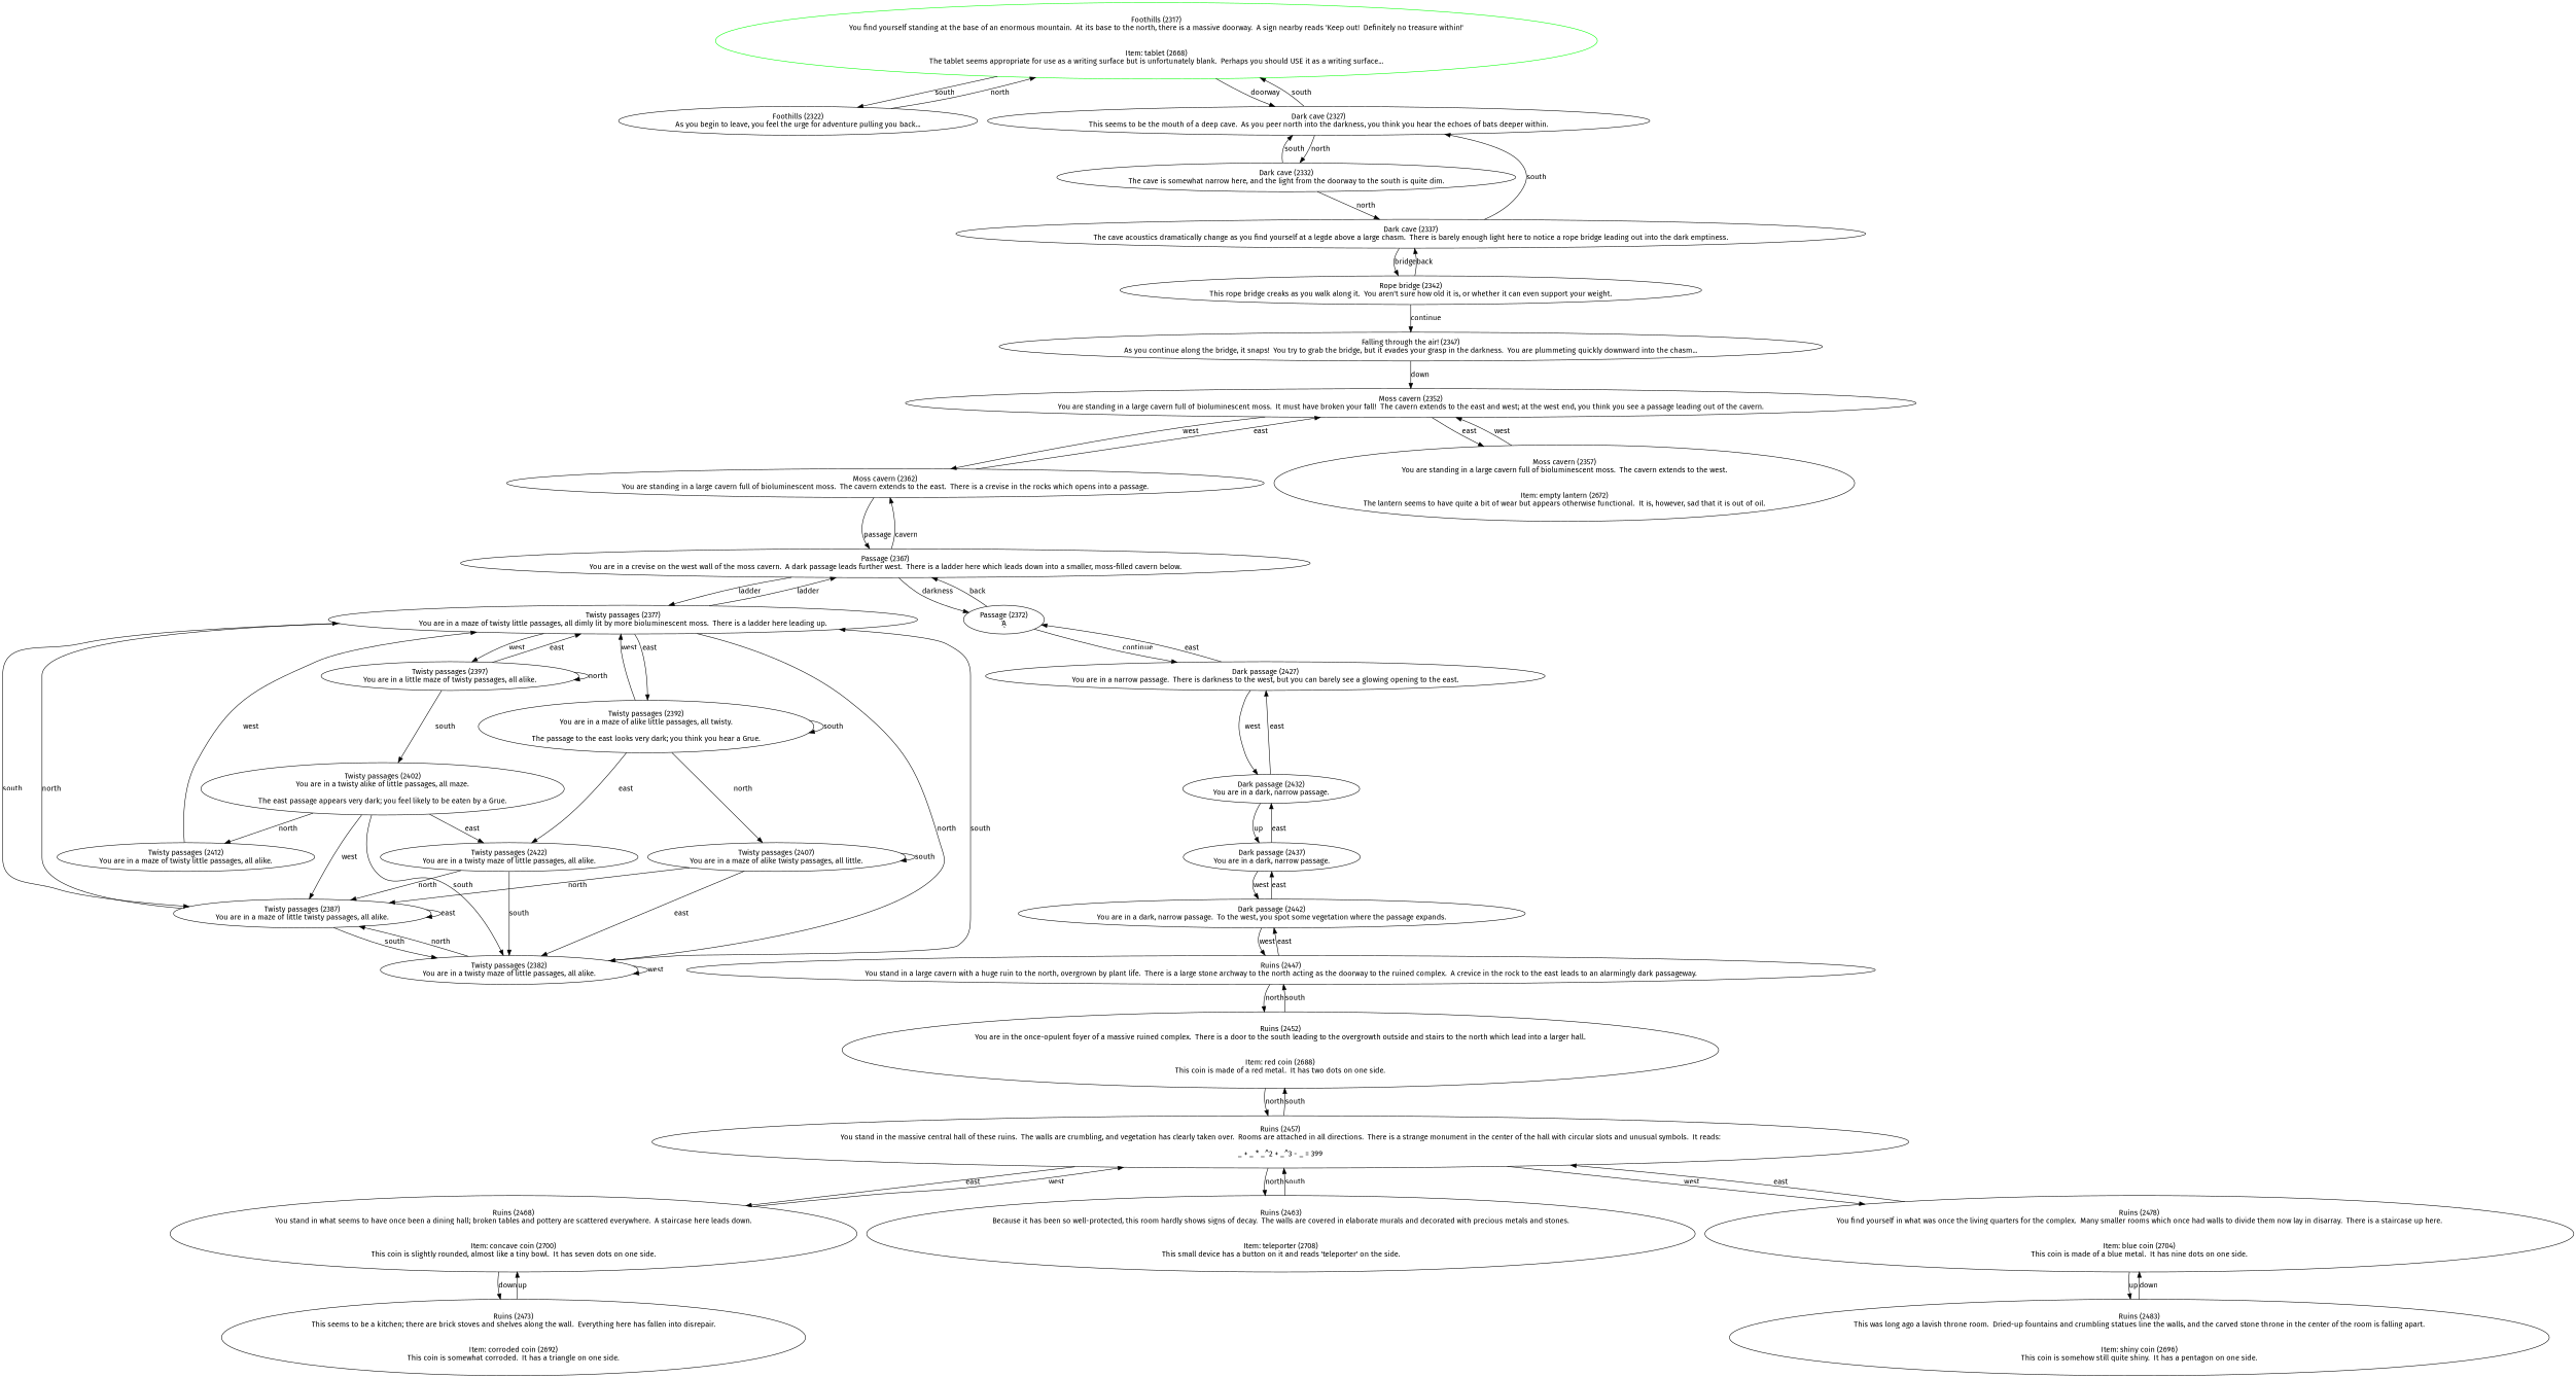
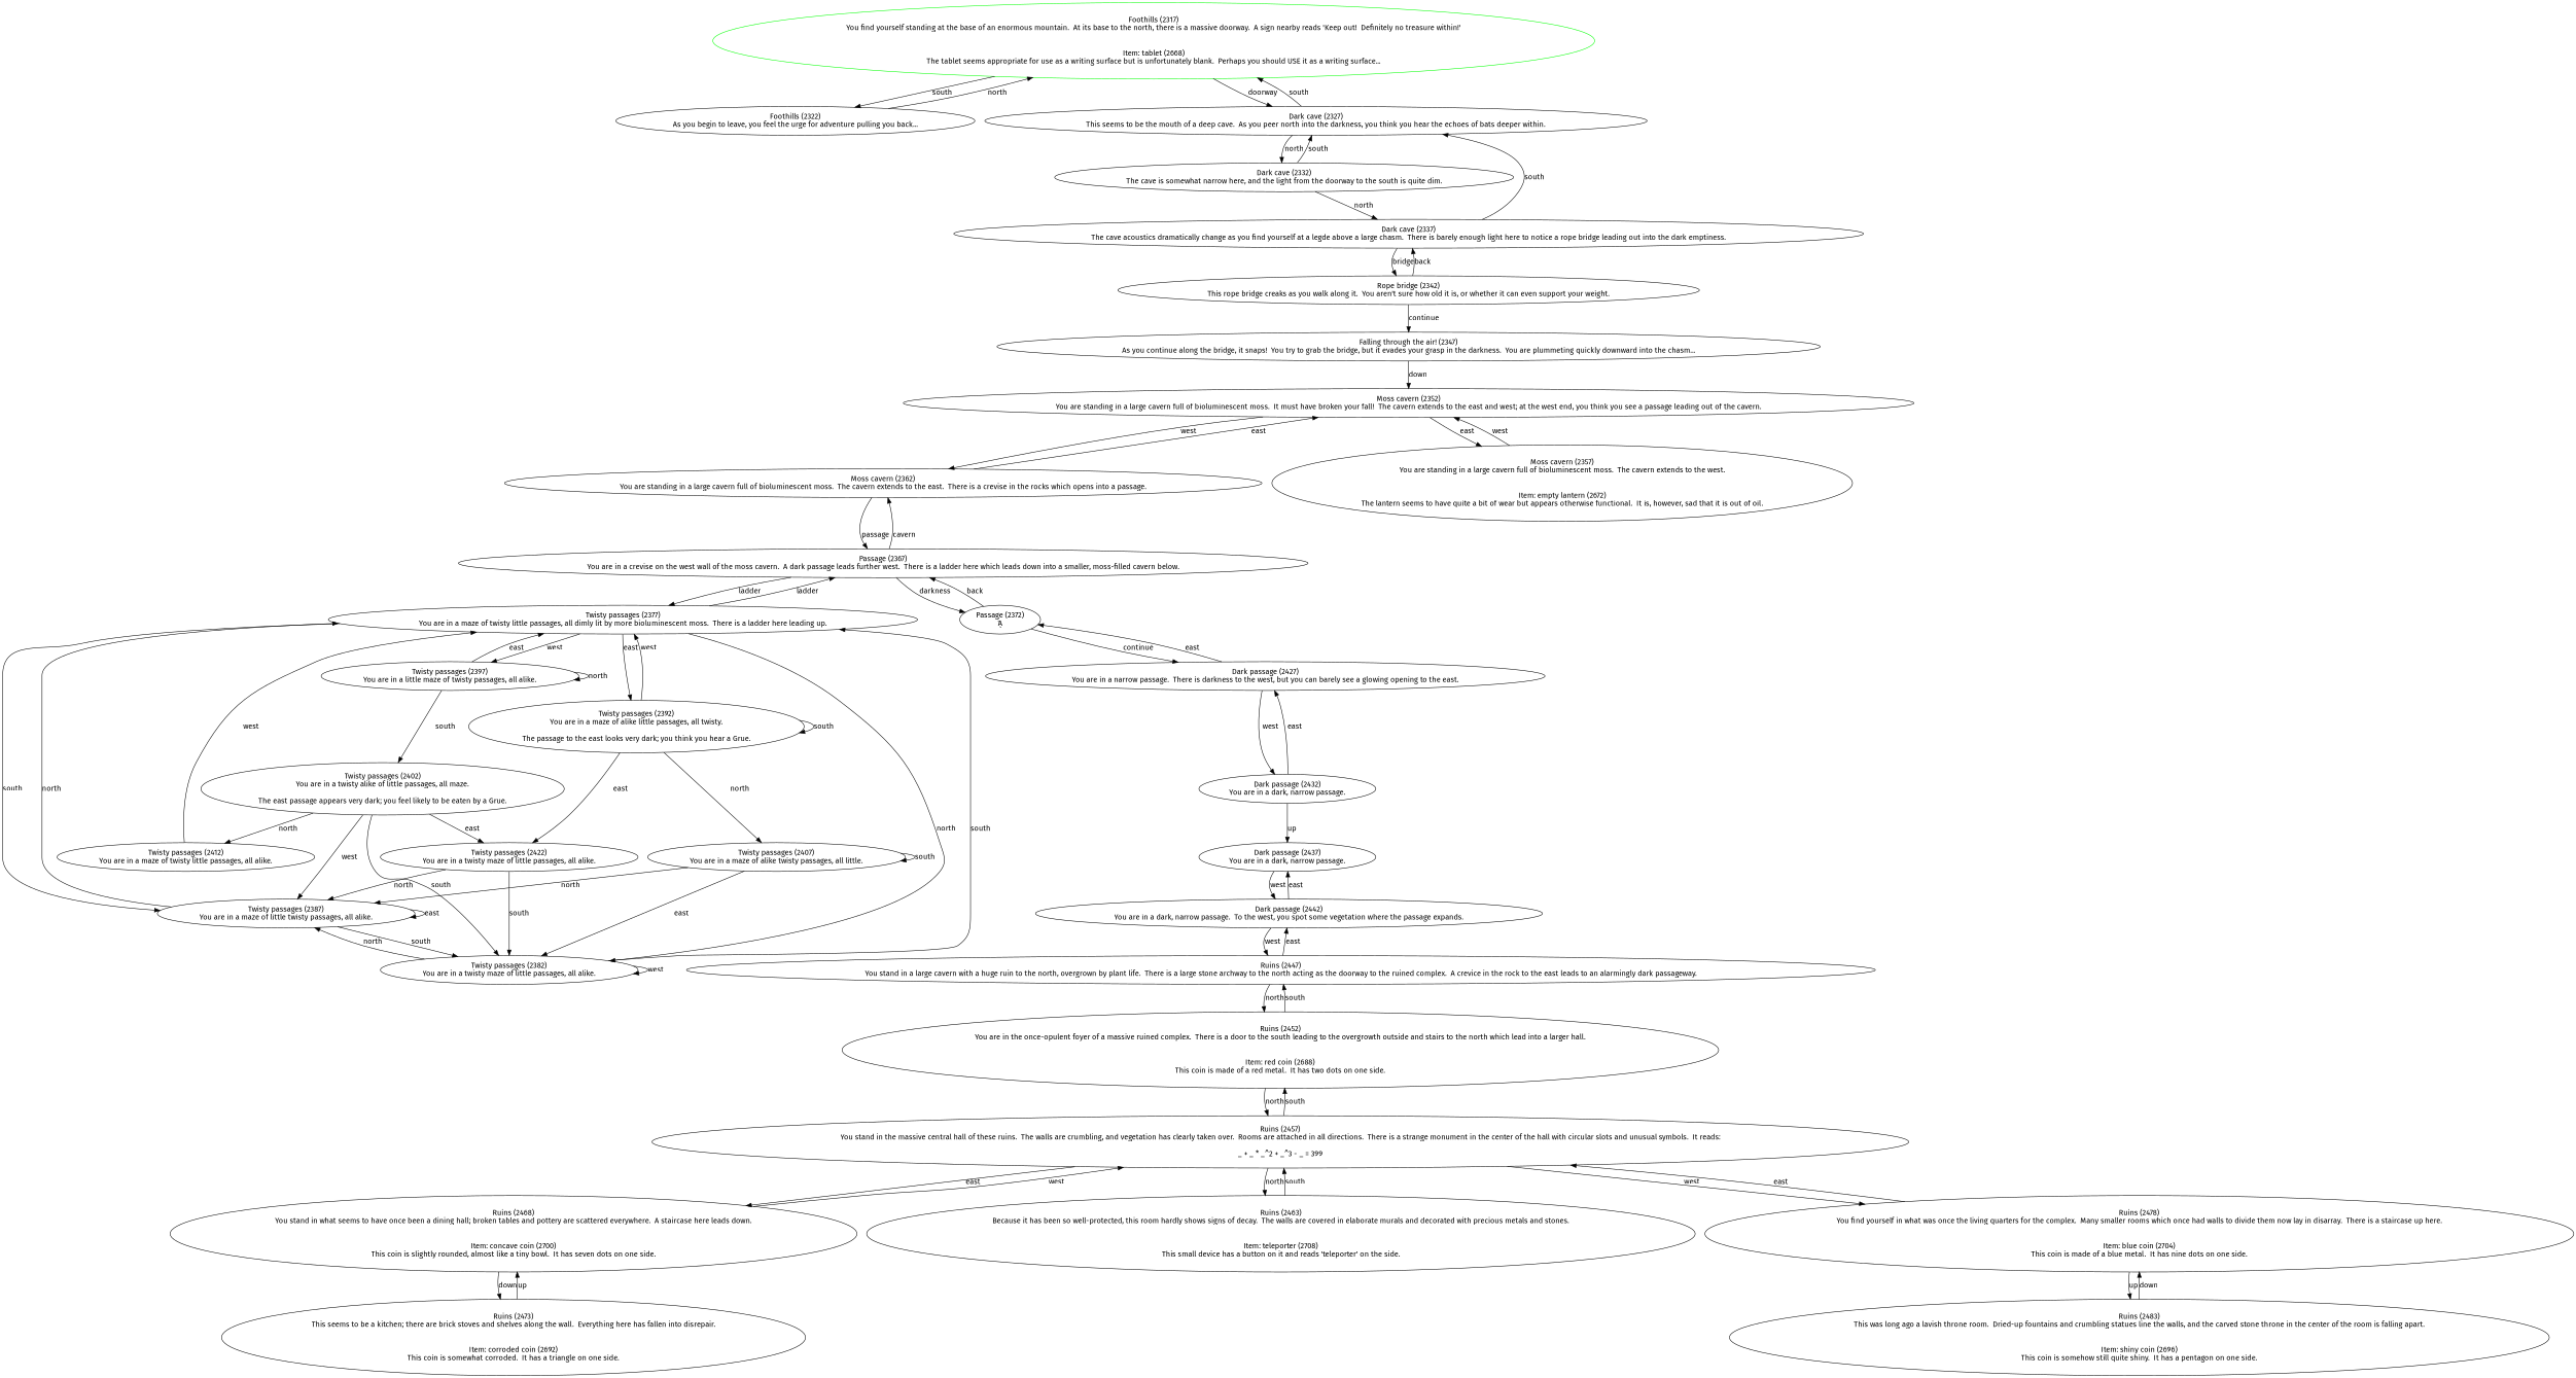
  digraph {
    fontname="Fira Sans"
    node [fontname="Fira Sans"]
    edge [fontname="Fira Sans"]
    n1 [color=green label="Foothills (2317)\nYou find yourself standing at the base of an enormous mountain.  At its base to the north, there is a massive doorway.  A sign nearby reads 'Keep out!  Definitely no treasure within!'\n\n\nItem: tablet (2668)\nThe tablet seems appropriate for use as a writing surface but is unfortunately blank.  Perhaps you should USE it as a writing surface..."]
    n2 [label="Foothills (2322)\nAs you begin to leave, you feel the urge for adventure pulling you back..."]
    n3 [label="Dark cave (2327)\nThis seems to be the mouth of a deep cave.  As you peer north into the darkness, you think you hear the echoes of bats deeper within."]
    n4 [label="Dark cave (2332)\nThe cave is somewhat narrow here, and the light from the doorway to the south is quite dim."]
    n5 [label="Dark cave (2337)\nThe cave acoustics dramatically change as you find yourself at a legde above a large chasm.  There is barely enough light here to notice a rope bridge leading out into the dark emptiness."]
    n6 [label="Rope bridge (2342)\nThis rope bridge creaks as you walk along it.  You aren't sure how old it is, or whether it can even support your weight."]
    n7 [label="Twisty passages (2407)\nYou are in a maze of alike twisty passages, all little."]
    n8 [label="Twisty passages (2387)\nYou are in a maze of little twisty passages, all alike."]
    n9 [label="Twisty passages (2382)\nYou are in a twisty maze of little passages, all alike."]
    n10 [label="Twisty passages (2377)\nYou are in a maze of twisty little passages, all dimly lit by more bioluminescent moss.  There is a ladder here leading up."]
    n11 [label="Passage (2372)\n὏ᾉ"]
    n12 [label="Passage (2367)\nYou are in a crevise on the west wall of the moss cavern.  A dark passage leads further west.  There is a ladder here which leads down into a smaller, moss-filled cavern below."]
    n13 [label="Dark passage (2427)\nYou are in a narrow passage.  There is darkness to the west, but you can barely see a glowing opening to the east."]
    n14 [label="Moss cavern (2362)\nYou are standing in a large cavern full of bioluminescent moss.  The cavern extends to the east.  There is a crevise in the rocks which opens into a passage."]
    n15 [label="Dark passage (2432)\nYou are in a dark, narrow passage."]
    n16 [label="Twisty passages (2392)\nYou are in a maze of alike little passages, all twisty.\n\nThe passage to the east looks very dark; you think you hear a Grue."]
    n17 [label="Twisty passages (2422)\nYou are in a twisty maze of little passages, all alike."]
    n18 [label="Twisty passages (2397)\nYou are in a little maze of twisty passages, all alike."]
    n19 [label="Twisty passages (2402)\nYou are in a twisty alike of little passages, all maze.\n\nThe east passage appears very dark; you feel likely to be eaten by a Grue."]
    n20 [label="Dark passage (2442)\nYou are in a dark, narrow passage.  To the west, you spot some vegetation where the passage expands."]
    n21 [label="Ruins (2447)\nYou stand in a large cavern with a huge ruin to the north, overgrown by plant life.  There is a large stone archway to the north acting as the doorway to the ruined complex.  A crevice in the rock to the east leads to an alarmingly dark passageway."]
    n22 [label="Dark passage (2437)\nYou are in a dark, narrow passage."]
    n23 [label="Ruins (2452)\nYou are in the once-opulent foyer of a massive ruined complex.  There is a door to the south leading to the overgrowth outside and stairs to the north which lead into a larger hall.\n\n\nItem: red coin (2688)\nThis coin is made of a red metal.  It has two dots on one side."]
    n24 [label="Moss cavern (2357)\nYou are standing in a large cavern full of bioluminescent moss.  The cavern extends to the west.\n\n\nItem: empty lantern (2672)\nThe lantern seems to have quite a bit of wear but appears otherwise functional.  It is, however, sad that it is out of oil."]
    n25 [label="Moss cavern (2352)\nYou are standing in a large cavern full of bioluminescent moss.  It must have broken your fall!  The cavern extends to the east and west; at the west end, you think you see a passage leading out of the cavern."]
    n26 [label="Ruins (2457)\nYou stand in the massive central hall of these ruins.  The walls are crumbling, and vegetation has clearly taken over.  Rooms are attached in all directions.  There is a strange monument in the center of the hall with circular slots and unusual symbols.  It reads:\n\n_ + _ * _^2 + _^3 - _ = 399"]
    n27 [label="Ruins (2468)\nYou stand in what seems to have once been a dining hall; broken tables and pottery are scattered everywhere.  A staircase here leads down.\n\n\nItem: concave coin (2700)\nThis coin is slightly rounded, almost like a tiny bowl.  It has seven dots on one side."]
    n28 [label="Ruins (2473)\nThis seems to be a kitchen; there are brick stoves and shelves along the wall.  Everything here has fallen into disrepair.\n\n\nItem: corroded coin (2692)\nThis coin is somewhat corroded.  It has a triangle on one side."]
    n29 [label="Ruins (2463)\nBecause it has been so well-protected, this room hardly shows signs of decay.  The walls are covered in elaborate murals and decorated with precious metals and stones.\n\n\nItem: teleporter (2708)\nThis small device has a button on it and reads 'teleporter' on the side."]
    n30 [label="Ruins (2478)\nYou find yourself in what was once the living quarters for the complex.  Many smaller rooms which once had walls to divide them now lay in disarray.  There is a staircase up here.\n\n\nItem: blue coin (2704)\nThis coin is made of a blue metal.  It has nine dots on one side."]
    n31 [label="Falling through the air! (2347)\nAs you continue along the bridge, it snaps!  You try to grab the bridge, but it evades your grasp in the darkness.  You are plummeting quickly downward into the chasm..."]
    n32 [label="Ruins (2483)\nThis was long ago a lavish throne room.  Dried-up fountains and crumbling statues line the walls, and the carved stone throne in the center of the room is falling apart.\n\n\nItem: shiny coin (2696)\nThis coin is somehow still quite shiny.  It has a pentagon on one side."]
    n33 [label="Twisty passages (2412)\nYou are in a maze of twisty little passages, all alike."]
    n1 -> n2 [label=south]
    n1 -> n3 [label=doorway]
    n2 -> n1 [label=north]
    n3 -> n1 [label=south]
    n3 -> n4 [label=north]
    n4 -> n3 [label=south]
    n4 -> n5 [label=north]
    n5 -> n3 [label=south]
    n5 -> n6 [label=bridge]
    n6 -> n5 [label=back]
    n6 -> n31 [label=continue]
    n7 -> n7 [label=south]
    n7 -> n8 [label=north]
    n7 -> n9 [label=east]
    n8 -> n8 [label=east]
    n8 -> n9 [label=south]
    n8 -> n10 [label=north]
    n9 -> n8 [label=north]
    n9 -> n9 [label=west]
    n9 -> n10 [label=south]
    n10 -> n8 [label=south]
    n10 -> n9 [label=north]
    n10 -> n12 [label=ladder]
    n10 -> n16 [label=east]
    n10 -> n18 [label=west]
    n11 -> n12 [label=back]
    n11 -> n13 [label=continue]
    n12 -> n10 [label=ladder]
    n12 -> n11 [label=darkness]
    n12 -> n14 [label=cavern]
    n13 -> n11 [label=east]
    n13 -> n15 [label=west]
    n14 -> n12 [label=passage]
    n14 -> n25 [label=east]
    n15 -> n13 [label=east]
    n15 -> n22 [label=up]
    n16 -> n7 [label=north]
    n16 -> n10 [label=west]
    n16 -> n16 [label=south]
    n16 -> n17 [label=east]
    n17 -> n8 [label=north]
    n17 -> n9 [label=south]
    n18 -> n10 [label=east]
    n18 -> n18 [label=north]
    n18 -> n19 [label=south]
    n19 -> n8 [label=west]
    n19 -> n9 [label=south]
    n19 -> n17 [label=east]
    n19 -> n33 [label=north]
    n20 -> n21 [label=west]
    n20 -> n22 [label=east]
    n21 -> n20 [label=east]
    n21 -> n23 [label=north]
-   n22 -> n15 [label=east]
    n22 -> n20 [label=west]
    n23 -> n21 [label=south]
    n23 -> n26 [label=north]
    n24 -> n25 [label=west]
    n25 -> n14 [label=west]
    n25 -> n24 [label=east]
    n26 -> n23 [label=south]
    n26 -> n27 [label=east]
    n26 -> n29 [label=north]
    n26 -> n30 [label=west]
    n27 -> n26 [label=west]
    n27 -> n28 [label=down]
    n28 -> n27 [label=up]
    n29 -> n26 [label=south]
    n30 -> n26 [label=east]
    n30 -> n32 [label=up]
    n31 -> n25 [label=down]
    n32 -> n30 [label=down]
    n33 -> n10 [label=west]
  }
